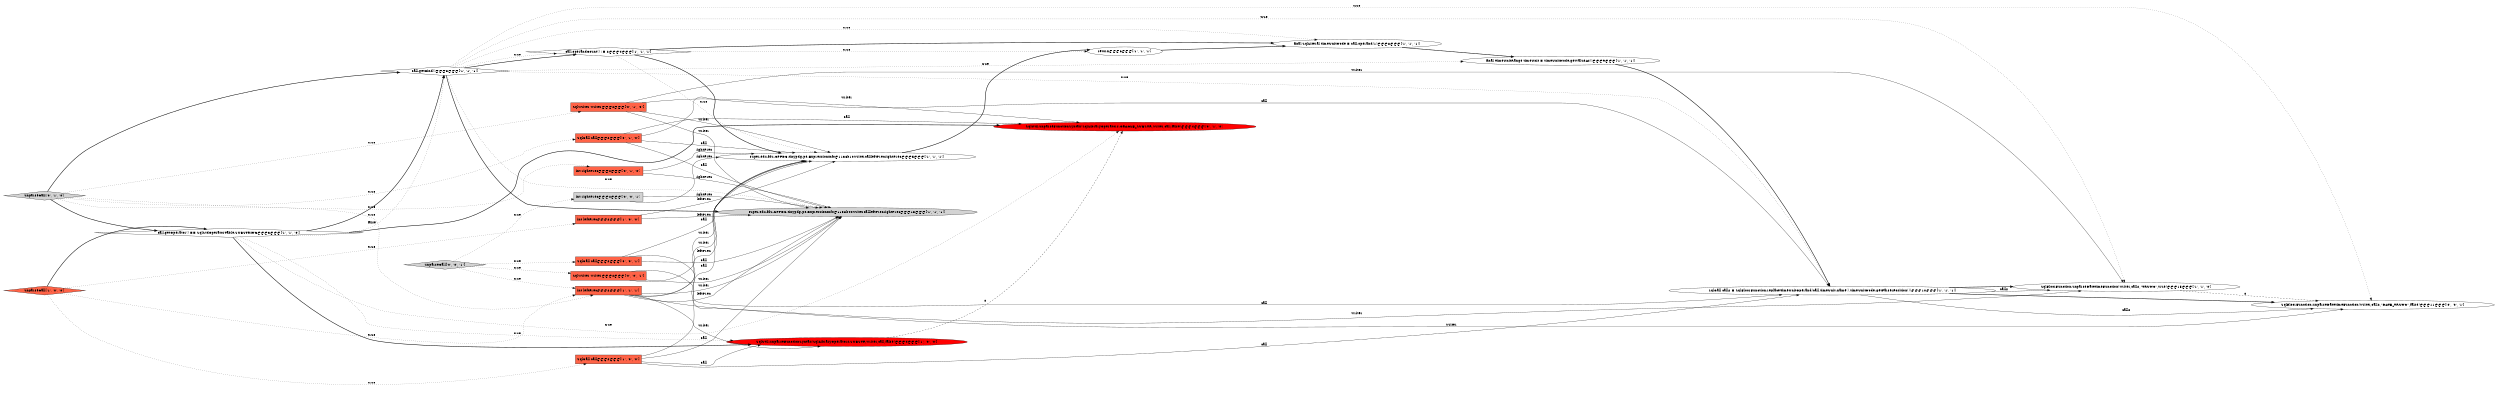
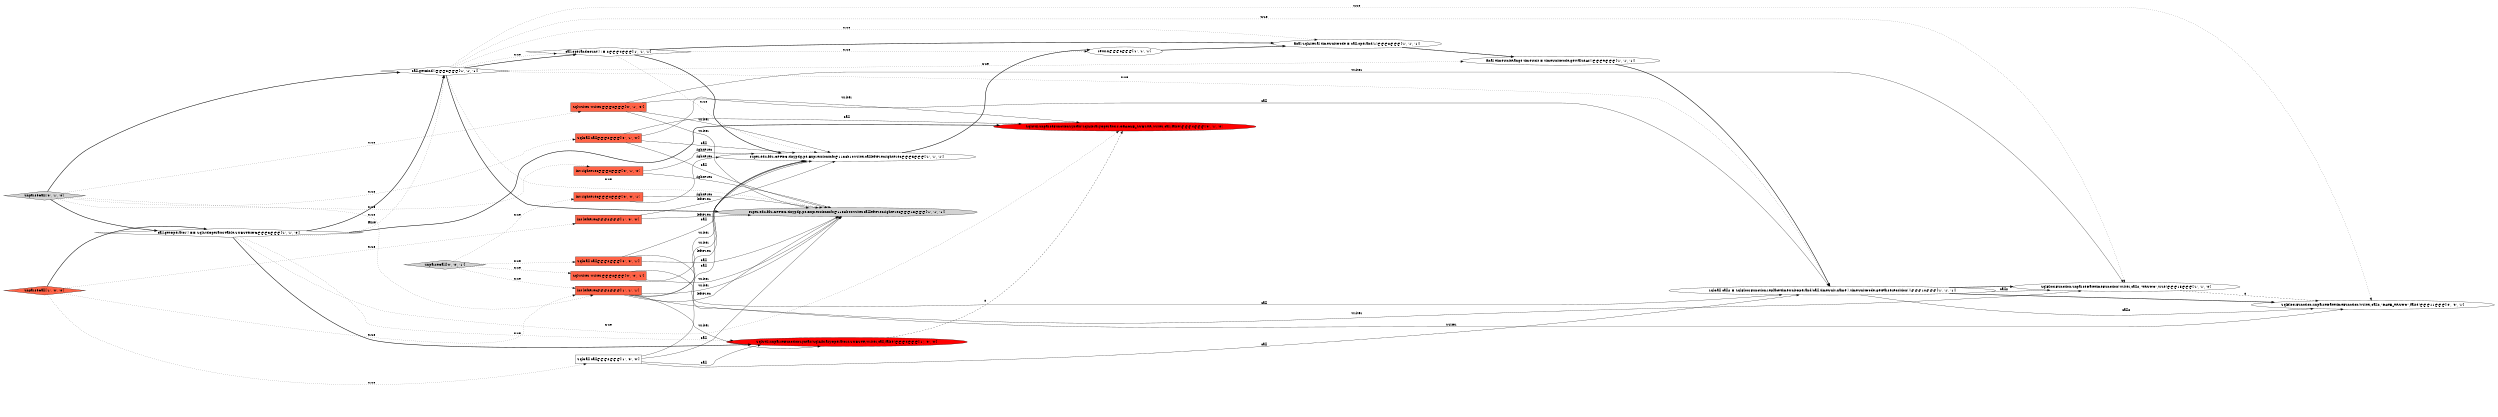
  digraph {
    rankdir=LR
    node [fillcolor=white shape=ellipse style=filled]
    edge [style=solid]
    n1 [fillcolor=red label="SqlUtil.unparseFunctionSyntax(SqlLibraryOperators.ORACLE_SUBSTR,writer,call,false)@@@4@@@['0', '1', '0']"]
    n2 [fillcolor=red label="SqlUtil.unparseFunctionSyntax(SqlLibraryOperators.SUBSTR,writer,call,false)@@@4@@@['1', '0', '0']"]
    n3 [label="SqlCall call2 = SqlFloorFunction.replaceTimeUnitOperand(call,timeUnit.name(),timeUnitNode.getParserPosition())@@@10@@@['1', '1', '1']"]
    n4 [label="SqlFloorFunction.unparseDatetimeFunction(writer,call2,\"DATE_TRUNC\",false)@@@11@@@['0', '0', '1']"]
    n5 [label="SqlFloorFunction.unparseDatetimeFunction(writer,call2,\"TRUNC\",true)@@@15@@@['1', '1', '0']"]
-   n6 [fillcolor=tomato label="SqlCall call@@@2@@@['1', '0', '0']" shape=box]
+   n6 [label="SqlCall call@@@2@@@['1', '0', '0']" shape=box]
    n7 [fillcolor=lightgray label="super.edu.fdu.CPPDG.tinypdg.pe.ExpressionInfo@1138b40writercallleftPrecrightPrec@@@13@@@['1', '1', '1']"]
    n8 [label="super.edu.fdu.CPPDG.tinypdg.pe.ExpressionInfo@1138b10writercallleftPrecrightPrec@@@5@@@['1', '1', '1']"]
    n9 [label="return@@@6@@@['1', '1', '1']"]
    n10 [fillcolor=tomato label="int leftPrec@@@2@@@['1', '0', '0']" shape=box]
    n11 [fillcolor=lightgray label="unparseCall['0', '0', '1']" shape=diamond]
    n12 [fillcolor=tomato label="SqlWriter writer@@@2@@@['0', '0', '1']" shape=box]
-   n13 [fillcolor=lightgray label="int rightPrec@@@2@@@['0', '0', '1']" shape=box]
+   n13 [fillcolor=tomato label="int rightPrec@@@2@@@['0', '0', '1']" shape=box]
    n14 [fillcolor=tomato label="SqlCall call@@@2@@@['0', '0', '1']" shape=box]
    n15 [fillcolor=tomato label="int leftPrec@@@2@@@['1', '1', '1']" shape=box]
    n16 [label="call.getKind()@@@3@@@['1', '1', '1']" shape=diamond]
    n17 [label="final SqlLiteral timeUnitNode = call.operand(1)@@@8@@@['1', '1', '1']"]
    n18 [label="final TimeUnitRange timeUnit = timeUnitNode.getValueAs()@@@9@@@['1', '1', '1']"]
    n19 [label="call.operandCount() != 2@@@4@@@['1', '1', '1']" shape=diamond]
    n20 [label="call.getOperator() == SqlStdOperatorTable.SUBSTRING@@@3@@@['1', '1', '0']" shape=diamond]
    n21 [fillcolor=tomato label="unparseCall['1', '0', '0']" shape=diamond]
    n22 [fillcolor=tomato label="SqlCall call@@@2@@@['0', '1', '0']" shape=box]
    n23 [fillcolor=lightgray label="unparseCall['0', '1', '0']" shape=diamond]
    n24 [fillcolor=tomato label="int rightPrec@@@2@@@['0', '1', '0']" shape=box]
    n25 [fillcolor=tomato label="SqlWriter writer@@@2@@@['0', '1', '0']" shape=box]
    n2 -> n1 [label=0 style=dashed]
    n3 -> n4 [label=call2]
    n3 -> n4 [style=bold]
    n3 -> n5 [style=bold]
    n3 -> n5 [label=call2]
    n5 -> n4 [label=0 style=dashed]
    n6 -> n2 [label=call]
    n6 -> n3 [label=call]
    n6 -> n7 [label=call]
    n6 -> n8 [label=call]
    n8 -> n9 [style=bold]
    n9 -> n17 [style=bold]
    n10 -> n7 [label=leftPrec]
    n10 -> n8 [label=leftPrec]
    n11 -> n12 [label=true style=dotted]
    n11 -> n13 [label=true style=dotted]
    n11 -> n14 [label=true style=dotted]
    n11 -> n15 [label=true style=dotted]
    n12 -> n4 [label=writer]
    n12 -> n7 [label=writer]
    n12 -> n8 [label=writer]
    n13 -> n7 [label=rightPrec]
    n13 -> n8 [label=rightPrec]
    n14 -> n3 [label=call]
    n14 -> n7 [label=call]
    n14 -> n8 [label=call]
    n15 -> n2 [label=writer]
    n15 -> n5 [label=writer]
    n15 -> n7 [label=writer]
    n15 -> n7 [label=leftPrec]
    n15 -> n8 [label=leftPrec]
    n15 -> n8 [label=writer]
    n16 -> n3 [label=true style=dotted]
    n16 -> n4 [label=true style=dotted]
    n16 -> n5 [label=true style=dotted]
    n16 -> n7 [label=true style=dotted]
    n16 -> n7 [style=bold]
    n16 -> n17 [label=true style=dotted]
    n16 -> n18 [label=true style=dotted]
    n16 -> n19 [style=bold]
    n16 -> n19 [label=true style=dotted]
    n17 -> n18 [style=bold]
    n18 -> n3 [style=bold]
    n19 -> n8 [style=bold]
    n19 -> n8 [label=true style=dotted]
    n19 -> n9 [label=true style=dotted]
    n19 -> n17 [style=bold]
    n20 -> n1 [style=bold]
    n20 -> n1 [label=true style=dotted]
    n20 -> n2 [style=bold]
    n20 -> n2 [label=true style=dotted]
    n20 -> n16 [style=bold]
    n20 -> n16 [label=false style=dotted]
    n21 -> n6 [label=true style=dotted]
    n21 -> n10 [label=true style=dotted]
    n21 -> n15 [label=true style=dotted]
    n21 -> n20 [style=bold]
    n22 -> n1 [label=call]
    n22 -> n3 [label=call]
    n22 -> n7 [label=call]
    n22 -> n8 [label=call]
    n23 -> n15 [label=true style=dotted]
    n23 -> n16 [style=bold]
    n23 -> n20 [style=bold]
    n23 -> n22 [label=true style=dotted]
    n23 -> n24 [label=true style=dotted]
    n23 -> n25 [label=true style=dotted]
    n24 -> n7 [label=rightPrec]
    n24 -> n8 [label=rightPrec]
    n25 -> n1 [label=writer]
    n25 -> n5 [label=writer]
    n25 -> n7 [label=writer]
    n25 -> n8 [label=writer]
  }
